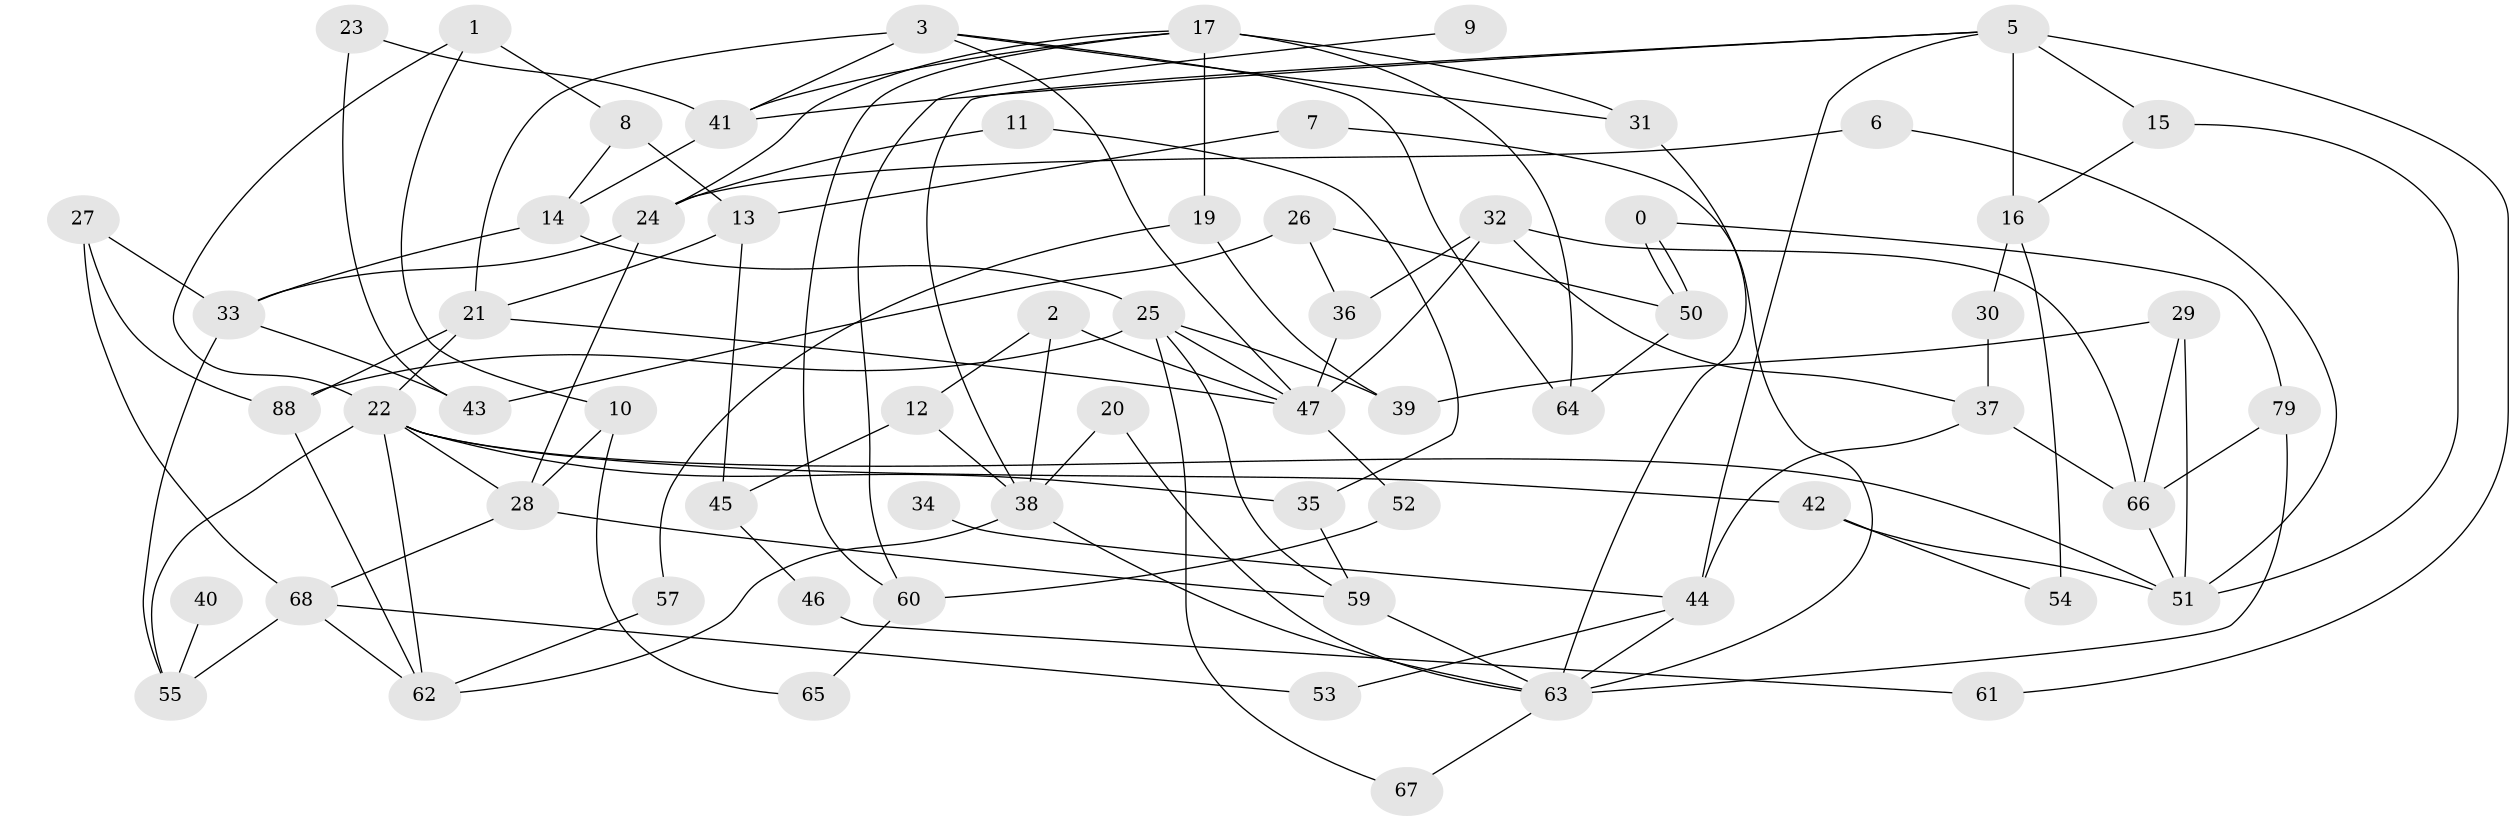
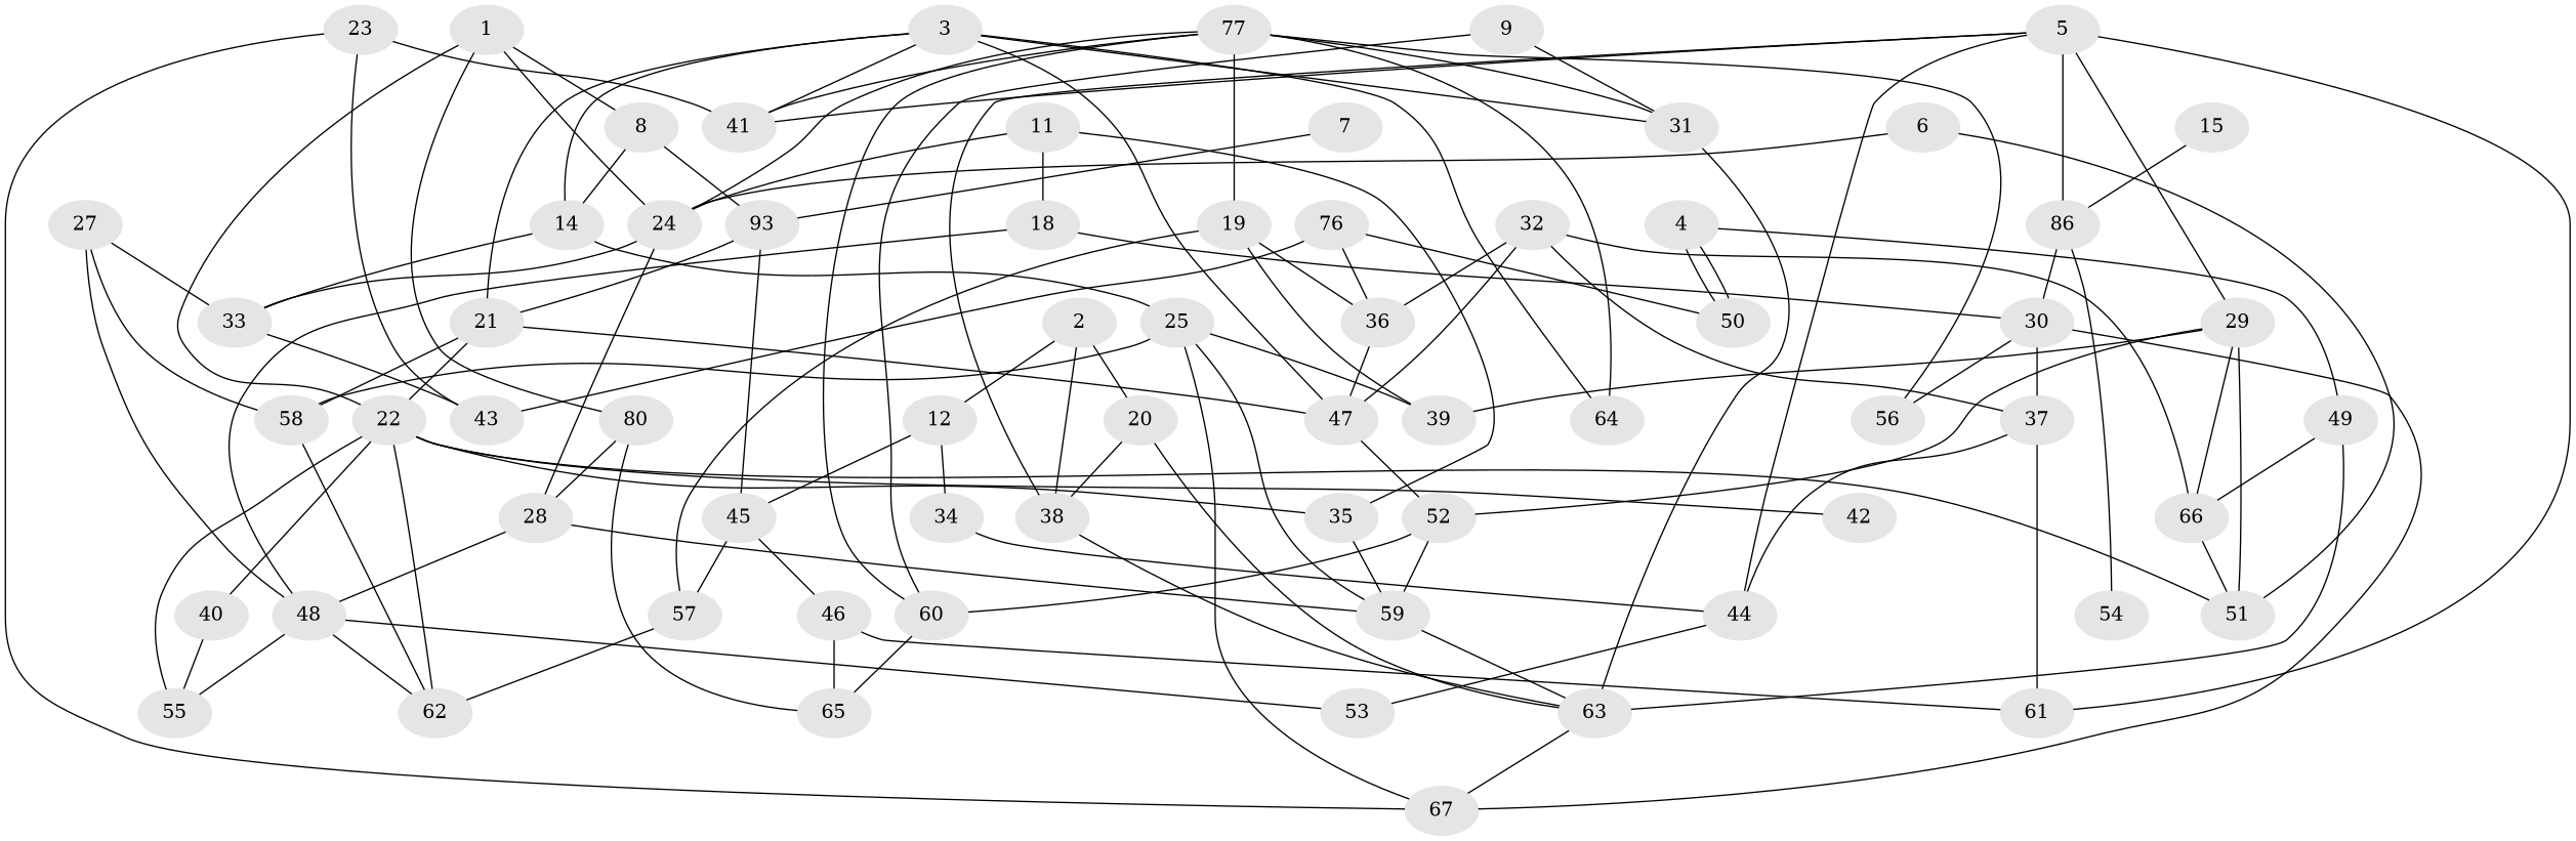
  graph {
    node [color=gray90 style=filled]
    1
    8
-   10
+   10 [label=80]
    22
    24
    14
-   13
+   13 [label=93]
    28
    65
    51
    35
    40
    42
    55
    62
    33
    2
    12
    38
    47
    45
    63
    52
    3
    21
    31
    41
    64
    25
-   58 [label=88]
-   4 [label=0]
-   49 [label=79]
+   58
+   4
+   49
    50
    66
    5
    15
-   16
+   16 [label=86]
    44
    61
    30
    54
    53
    6
    7
    67
    9
    60
-   48 [label=68]
+   48
    59
    11
+   18
    57
    46
    39
    43
+   56
    37
-   17
+   17 [label=77]
    19
    36
    20
    23
-   26
+   26 [label=76]
    27
    29
    32
    34
    1 -- 8
    1 -- 10
    1 -- 22
+   1 -- 24
    8 -- 14
    8 -- 13
    10 -- 28
    10 -- 65
    22 -- 51
    22 -- 35
-   22 -- 28
+   22 -- 40
    22 -- 42
    22 -- 55
    22 -- 62
    24 -- 28
    24 -- 33
    14 -- 33
    14 -- 25
    13 -- 45
    13 -- 21
    28 -- 48
    28 -- 59
    35 -- 59
    40 -- 55
-   42 -- 51
-   42 -- 54
-   33 -- 55
    33 -- 43
    2 -- 12
    2 -- 38
-   2 -- 47
-   12 -- 38
+   2 -- 20
+   12 -- 34
    12 -- 45
-   38 -- 62
    38 -- 63
    47 -- 52
+   45 -- 57
    45 -- 46
    63 -- 67
    52 -- 60
-   41 -- 14
+   52 -- 59
+   3 -- 14
    3 -- 47
    3 -- 21
    3 -- 31
    3 -- 41
    3 -- 64
    21 -- 22
    21 -- 47
    21 -- 58
    31 -- 63
-   25 -- 47
    25 -- 58
    25 -- 67
    25 -- 59
    25 -- 39
    58 -- 62
    4 -- 49
    4 -- 50
    4 -- 50
    49 -- 63
    49 -- 66
-   50 -- 64
    66 -- 51
    5 -- 38
    5 -- 41
-   5 -- 15
+   5 -- 29
    5 -- 16
    5 -- 44
    5 -- 61
-   15 -- 51
    15 -- 16
    16 -- 30
    16 -- 54
-   44 -- 63
    44 -- 53
+   30 -- 67
+   30 -- 56
    30 -- 37
    6 -- 24
    6 -- 51
    7 -- 13
-   7 -- 63
+   9 -- 31
    9 -- 60
    60 -- 65
    48 -- 55
    48 -- 62
    48 -- 53
    59 -- 63
    11 -- 24
    11 -- 35
+   11 -- 18
+   18 -- 30
+   18 -- 48
    57 -- 62
+   46 -- 65
    46 -- 61
    37 -- 44
-   37 -- 66
+   37 -- 61
    17 -- 24
    17 -- 31
    17 -- 41
    17 -- 64
    17 -- 60
+   17 -- 56
    17 -- 19
    19 -- 57
    19 -- 39
+   19 -- 36
    36 -- 47
    20 -- 38
    20 -- 63
    23 -- 41
+   23 -- 67
    23 -- 43
    26 -- 50
    26 -- 43
    26 -- 36
    27 -- 33
    27 -- 58
    27 -- 48
    29 -- 51
+   29 -- 52
    29 -- 66
    29 -- 39
    32 -- 47
    32 -- 66
    32 -- 37
    32 -- 36
    34 -- 44
  }
